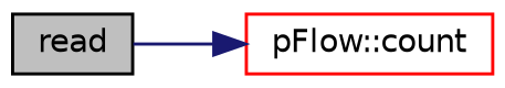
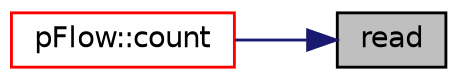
  digraph {
    rankdir=LR
    node [fontname=Helvetica fontsize=10 shape=record style=filled]
    n1 [color=black fillcolor=grey75 fontcolor=black height=0.2 label=read width=0.4]
    n2 [color=red fillcolor=white height=0.2 label="pFlow::count" width=0.4]
-   n1 -> n2 [color=midnightblue fontname=Helvetica fontsize=10 labelfontname=Helvetica labelfontsize=10 style=solid]
+   n2 -> n1 [color=midnightblue fontname=Helvetica fontsize=10 labelfontname=Helvetica labelfontsize=10 style=solid]
  }
